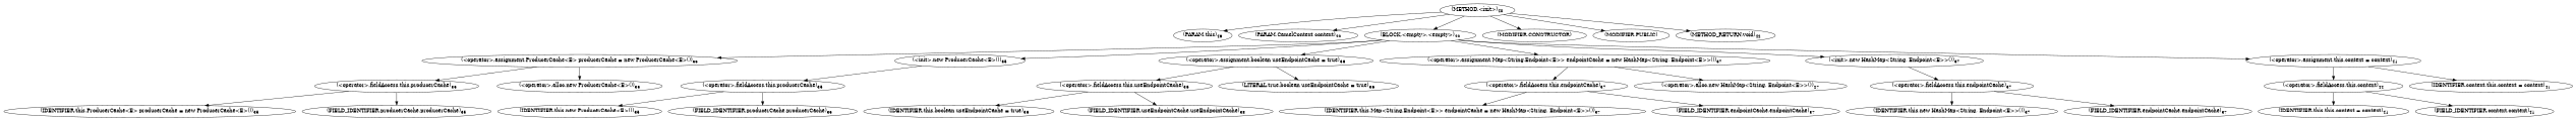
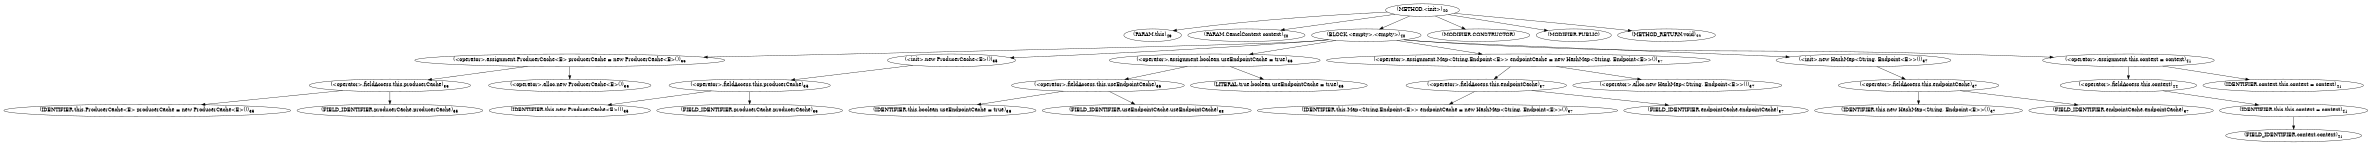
  digraph {
    n1 [label=<(METHOD,&lt;init&gt;)<SUB>40</SUB>>]
    n2 [label=<(PARAM,this)<SUB>49</SUB>>]
    n3 [label=<(PARAM,CamelContext context)<SUB>40</SUB>>]
    n4 [label=<(BLOCK,&lt;empty&gt;,&lt;empty&gt;)<SUB>40</SUB>>]
    n5 [label=<(MODIFIER,CONSTRUCTOR)>]
    n6 [label=<(MODIFIER,PUBLIC)>]
    n7 [label=<(METHOD_RETURN,void)<SUB>42</SUB>>]
    n8 [label=<(&lt;operator&gt;.assignment,ProducerCache&lt;E&gt; producerCache = new ProducerCache&lt;E&gt;())<SUB>35</SUB>>]
    n9 [label=<(&lt;init&gt;,new ProducerCache&lt;E&gt;())<SUB>35</SUB>>]
    n10 [label=<(&lt;operator&gt;.assignment,boolean useEndpointCache = true)<SUB>36</SUB>>]
    n11 [label=<(&lt;operator&gt;.assignment,Map&lt;String,Endpoint&lt;E&gt;&gt; endpointCache = new HashMap&lt;String, Endpoint&lt;E&gt;&gt;())<SUB>37</SUB>>]
    n12 [label=<(&lt;init&gt;,new HashMap&lt;String, Endpoint&lt;E&gt;&gt;())<SUB>37</SUB>>]
    n13 [label=<(&lt;operator&gt;.assignment,this.context = context)<SUB>41</SUB>>]
    n14 [label=<(&lt;operator&gt;.fieldAccess,this.producerCache)<SUB>35</SUB>>]
    n15 [label=<(&lt;operator&gt;.alloc,new ProducerCache&lt;E&gt;())<SUB>35</SUB>>]
    n16 [label=<(&lt;operator&gt;.fieldAccess,this.producerCache)<SUB>35</SUB>>]
    n17 [label=<(&lt;operator&gt;.fieldAccess,this.useEndpointCache)<SUB>36</SUB>>]
    n18 [label=<(LITERAL,true,boolean useEndpointCache = true)<SUB>36</SUB>>]
    n19 [label=<(&lt;operator&gt;.fieldAccess,this.endpointCache)<SUB>37</SUB>>]
-   n20 [label=<(&lt;operator&gt;.alloc,new HashMap&lt;String, Endpoint&lt;E&gt;&gt;())<SUB>27</SUB>>]
+   n20 [label=<(&lt;operator&gt;.alloc,new HashMap&lt;String, Endpoint&lt;E&gt;&gt;())<SUB>37</SUB>>]
    n21 [label=<(&lt;operator&gt;.fieldAccess,this.endpointCache)<SUB>37</SUB>>]
    n22 [label=<(&lt;operator&gt;.fieldAccess,this.context)<SUB>44</SUB>>]
    n23 [label=<(IDENTIFIER,context,this.context = context)<SUB>41</SUB>>]
    n24 [label=<(IDENTIFIER,this,ProducerCache&lt;E&gt; producerCache = new ProducerCache&lt;E&gt;())<SUB>35</SUB>>]
    n25 [label=<(FIELD_IDENTIFIER,producerCache,producerCache)<SUB>35</SUB>>]
    n26 [label=<(IDENTIFIER,this,new ProducerCache&lt;E&gt;())<SUB>35</SUB>>]
    n27 [label=<(FIELD_IDENTIFIER,producerCache,producerCache)<SUB>35</SUB>>]
    n28 [label=<(IDENTIFIER,this,boolean useEndpointCache = true)<SUB>36</SUB>>]
    n29 [label=<(FIELD_IDENTIFIER,useEndpointCache,useEndpointCache)<SUB>38</SUB>>]
    n30 [label=<(IDENTIFIER,this,Map&lt;String,Endpoint&lt;E&gt;&gt; endpointCache = new HashMap&lt;String, Endpoint&lt;E&gt;&gt;())<SUB>37</SUB>>]
    n31 [label=<(FIELD_IDENTIFIER,endpointCache,endpointCache)<SUB>37</SUB>>]
    n32 [label=<(IDENTIFIER,this,new HashMap&lt;String, Endpoint&lt;E&gt;&gt;())<SUB>37</SUB>>]
    n33 [label=<(FIELD_IDENTIFIER,endpointCache,endpointCache)<SUB>37</SUB>>]
    n34 [label=<(IDENTIFIER,this,this.context = context)<SUB>41</SUB>>]
    n35 [label=<(FIELD_IDENTIFIER,context,context)<SUB>41</SUB>>]
    n1 -> n2
    n1 -> n3
    n1 -> n4
    n1 -> n5
    n1 -> n6
    n1 -> n7
    n4 -> n8
    n4 -> n9
    n4 -> n10
    n4 -> n11
    n4 -> n12
    n4 -> n13
    n8 -> n14
    n8 -> n15
    n9 -> n16
    n10 -> n17
    n10 -> n18
    n11 -> n19
    n11 -> n20
    n12 -> n21
    n13 -> n22
    n13 -> n23
    n14 -> n24
    n14 -> n25
    n16 -> n26
    n16 -> n27
    n17 -> n28
    n17 -> n29
    n19 -> n30
    n19 -> n31
    n21 -> n32
    n21 -> n33
    n22 -> n34
-   n22 -> n35
+   n34 -> n35
  }
